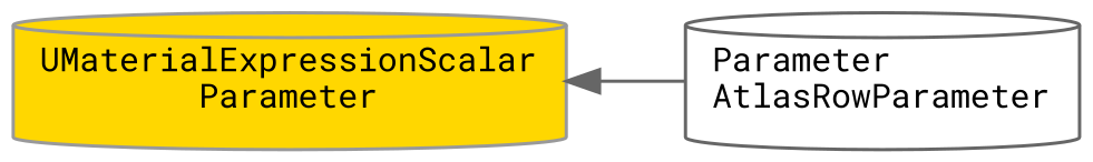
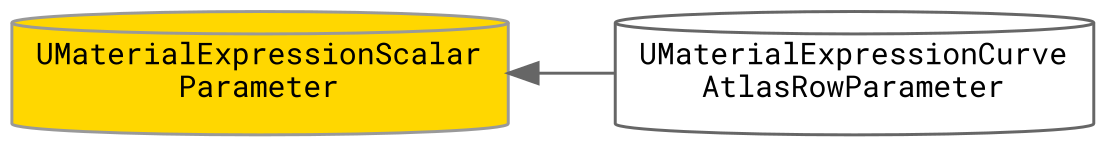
  digraph {
    rankdir=LR
    fontname="Roboto Mono"
    node [fontname="Roboto Mono" fontsize=10 shape=cylinder style=filled]
    n1 [color=grey60 fillcolor=gold height=0.2 label="UMaterialExpressionScalar\lParameter" width=0.4]
-   n2 [color=grey40 fillcolor=white height=0.2 label="Parameter\lAtlasRowParameter" width=0.4]
+   n2 [color=grey40 fillcolor=white height=0.2 label="UMaterialExpressionCurve\lAtlasRowParameter" width=0.4]
    n1 -> n2 [color=gray40 dir=back fontname="Roboto Mono" fontsize=10 labelfontname=Helvetica labelfontsize=10 style=solid]
  }
